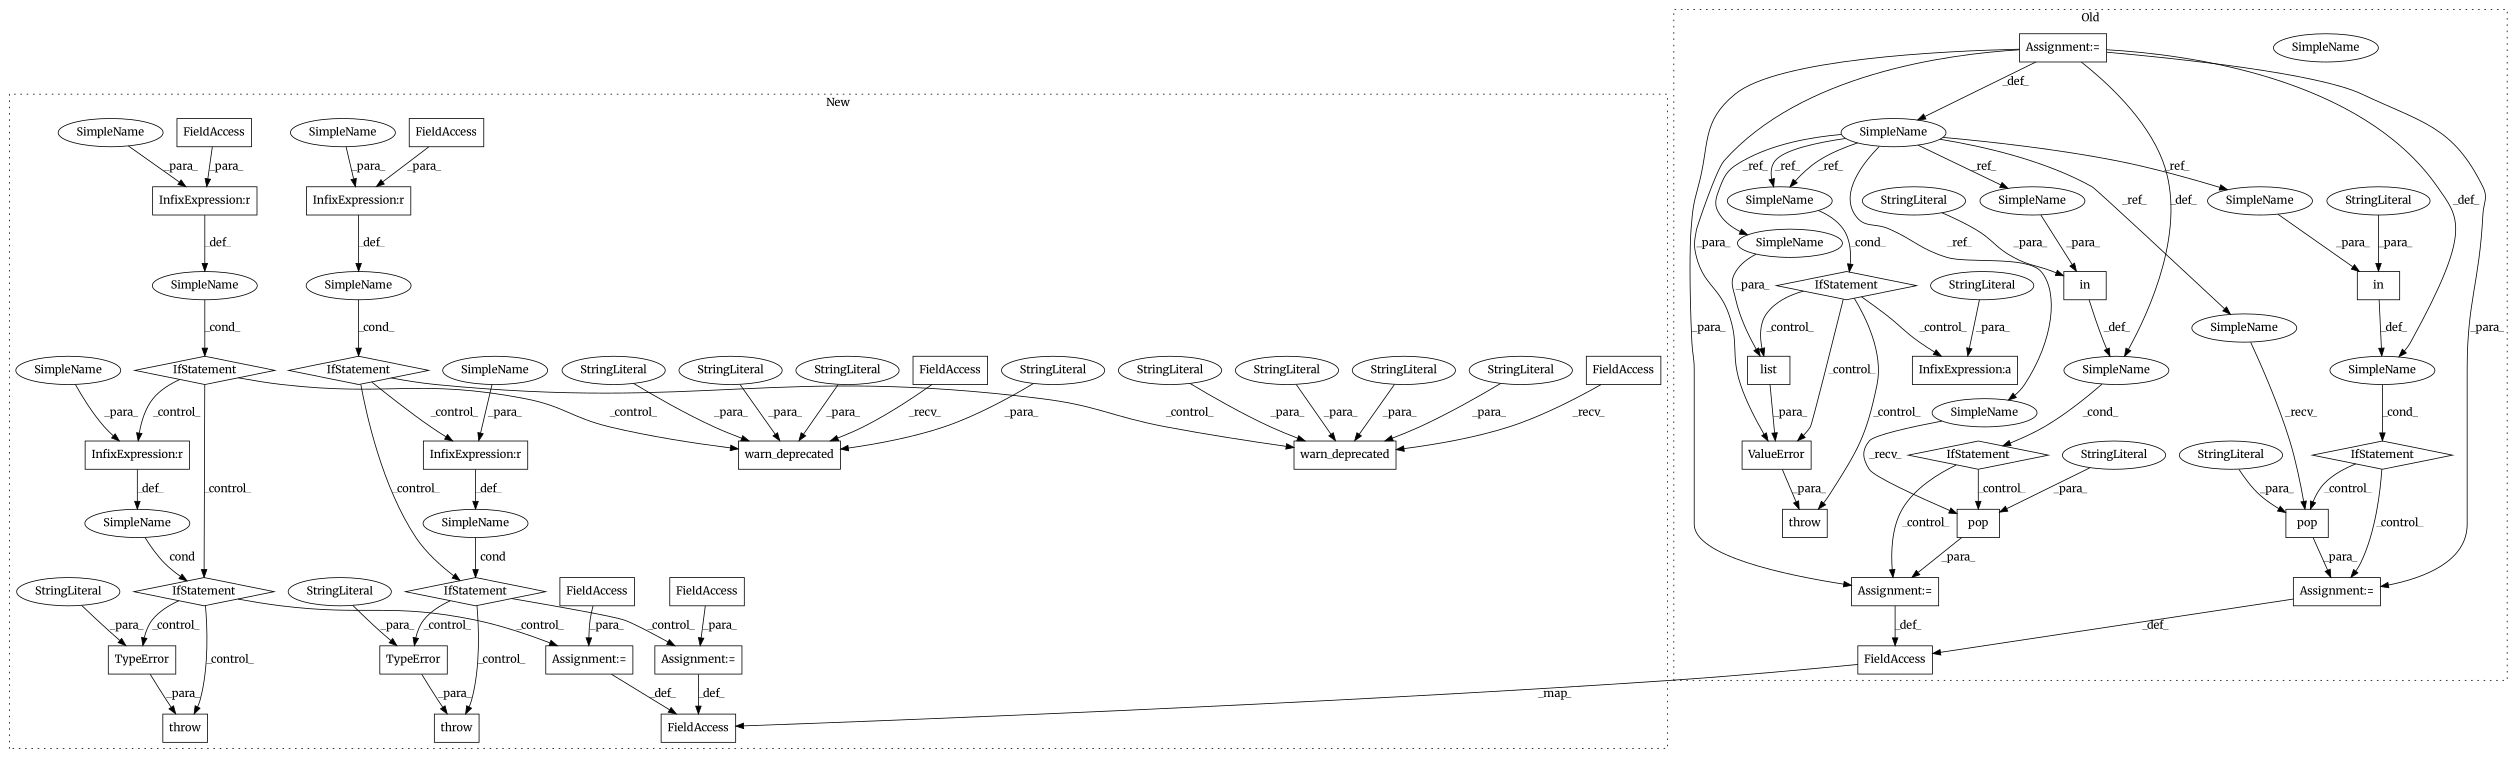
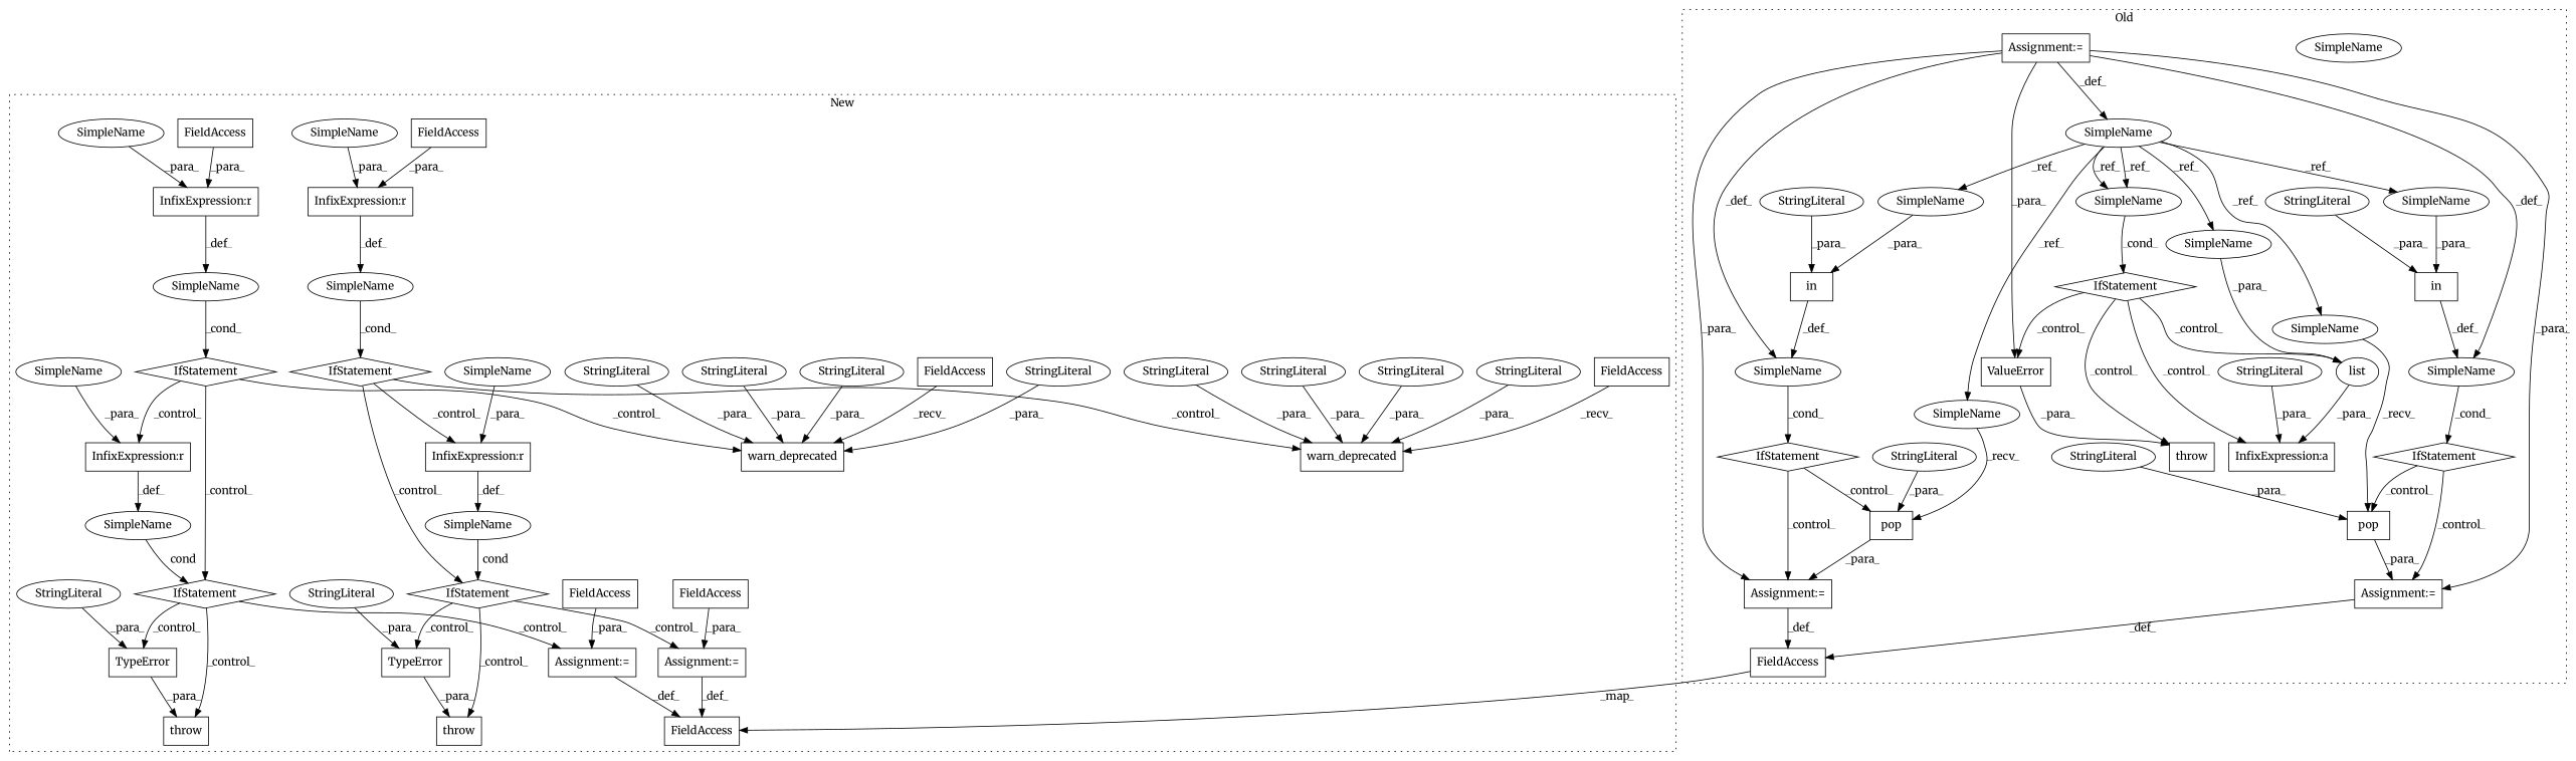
  digraph {
    fontname=Merriweather
    node [a=42 fontname=Merriweather l=4 shape=ellipse]
    edge [fontname=Merriweather]
    n1 [a=32 l="4,1" label=pop s="18872,18882" shape=box]
    n2 [l=2 label=SimpleName s=18764]
    n3 [a=53 l=6 label=throw s=18911 shape=box]
    n4 [a=27 l=3 label="InfixExpression:a" s=18953 shape=box]
    n5 [a=105 l=12 label=in s=18843 shape=box]
    n6 [l=2 label=SimpleName s=18899]
    n7 [a=105 l=12 label=in s=18780 shape=box]
-   n8 [a=32 l="5,1" label=list s="18956,18963" shape=box]
+   n8 [a=32 l="5,1" label=list s="18956,18963"]
    n9 [a=32 l="4,1" label=pop s="18812,18822" shape=box]
    n10 [label=SimpleName l=""]
    n11 [a=25 l="8,2" label=IfStatement s="18835,18855" shape=diamond]
    n12 [label=SimpleName l=""]
    n13 [a=25 l="8,2" label=IfStatement s="18772,18792" shape=diamond]
    n14 [a=32 l="11,1" label=ValueError s="18917,18964" shape=box]
    n15 [a=25 l="4,2" label=IfStatement s="18895,18901" shape=diamond]
    n16 [a=45 l=6 label=StringLiteral s=18843]
    n17 [a=7 l=1 label="Assignment:=" s=18868 shape=box]
    n18 [a=45 l=6 label=StringLiteral s=18816]
    n19 [a=45 l=25 label=StringLiteral s=18928]
    n20 [a=7 l=2 label="Assignment:=" s=18764 shape=box]
    n21 [a=7 l=1 label="Assignment:=" s=18808 shape=box]
    n22 [a=45 l=6 label=StringLiteral s=18876]
    n23 [a=45 l=6 label=StringLiteral s=18780]
    n24 [a=22 l=25 label=FieldAccess s=19825 shape=box]
    n25 [l=2 label=SimpleName s=18853]
    n26 [l=2 label=SimpleName s=18790]
    n27 [l=2 label=SimpleName s=18869]
    n28 [l=2 label=SimpleName s=18809]
    n29 [l=2 label=SimpleName s=18899]
    n30 [l=2 label=SimpleName s=18961]
    n31 [a=32 l="16,1" label=warn_deprecated s="19334,19386" shape=box]
    n32 [label=SimpleName l=""]
    n33 [a=53 l=6 label=throw s=19425 shape=box]
    n34 [a=27 label="InfixExpression:r" s=19299 shape=box]
    n35 [a=27 label="InfixExpression:r" s=19405 shape=box]
    n36 [label=SimpleName l=""]
    n37 [a=25 l="4,2" label=IfStatement s="19395,19413" shape=diamond]
    n38 [a=22 label=FieldAccess s=19295 shape=box]
    n39 [a=22 l=10 label=FieldAccess s=19317 shape=box]
    n40 [a=25 l="4,2" label=IfStatement s="19291,19307" shape=diamond]
    n41 [a=32 l="10,1" label=TypeError s="19431,19479" shape=box]
    n42 [a=27 label="InfixExpression:r" s=19627 shape=box]
    n43 [label=SimpleName l=""]
    n44 [a=53 l=6 label=throw s=19647 shape=box]
    n45 [a=27 label="InfixExpression:r" s=19527 shape=box]
    n46 [a=32 l="16,1" label=warn_deprecated s="19562,19611" shape=box]
    n47 [label=SimpleName l=""]
    n48 [a=25 l="4,2" label=IfStatement s="19620,19635" shape=diamond]
    n49 [a=22 label=FieldAccess s=19523 shape=box]
    n50 [a=22 l=10 label=FieldAccess s=19545 shape=box]
    n51 [a=32 l="10,1" label=TypeError s="19653,19698" shape=box]
    n52 [a=25 l="4,2" label=IfStatement s="19519,19535" shape=diamond]
    n53 [a=45 l=5 label=StringLiteral s=19350]
    n54 [a=45 l=7 label=StringLiteral s=19593]
    n55 [a=45 l=8 label=StringLiteral s=19584]
    n56 [a=7 l=1 label="Assignment:=" s=19502 shape=box]
    n57 [a=22 label=FieldAccess s=19503 shape=box]
    n58 [a=7 l=1 label="Assignment:=" s=19718 shape=box]
    n59 [a=22 label=FieldAccess s=19719 shape=box]
    n60 [a=45 l=10 label=StringLiteral s=19365]
    n61 [a=45 l=38 label=StringLiteral s=19441]
    n62 [a=45 l=35 label=StringLiteral s=19663]
    n63 [a=45 l=5 label=StringLiteral s=19578]
    n64 [a=45 l=10 label=StringLiteral s=19601]
    n65 [a=45 l=10 label=StringLiteral s=19376]
    n66 [a=45 l=8 label=StringLiteral s=19356]
    n67 [a=22 l=25 label=FieldAccess s=20470 shape=box]
    n68 [label=SimpleName s=19631]
    n69 [label=SimpleName s=19303]
    n70 [label=SimpleName s=19531]
    n71 [label=SimpleName s=19409]
    subgraph cluster_1 {
      label=Old
      style=dotted
      n1
      n2
      n3
      n4
      n5
      n6
      n7
      n8
      n9
      n10
      n11
      n12
      n13
      n14
      n15
      n16
      n17
      n18
      n19
      n20
      n21
      n22
      n23
      n24
      n25
      n26
      n27
      n28
      n29
      n30
    }
    subgraph cluster_2 {
      label=New
      style=dotted
      n31
      n32
      n33
      n34
      n35
      n36
      n37
      n38
      n39
      n40
      n41
      n42
      n43
      n44
      n45
      n46
      n47
      n48
      n49
      n50
      n51
      n52
      n53
      n54
      n55
      n56
      n57
      n58
      n59
      n60
      n61
      n62
      n63
      n64
      n65
      n66
      n67
      n68
      n69
      n70
      n71
    }
    n1 -> n17 [label=_para_]
    n2 -> n25 [label=_ref_]
    n2 -> n26 [label=_ref_]
    n2 -> n27 [label=_ref_]
    n2 -> n28 [label=_ref_]
    n2 -> n29 [label=_ref_]
    n2 -> n29 [label=_ref_]
    n2 -> n30 [label=_ref_]
    n5 -> n10 [label=_def_]
    n7 -> n12 [label=_def_]
-   n8 -> n14 [label=_para_]
+   n8 -> n4 [label=_para_]
    n9 -> n21 [label=_para_]
    n10 -> n11 [label=_cond_]
    n11 -> n1 [label=_control_]
    n11 -> n17 [label=_control_]
    n12 -> n13 [label=_cond_]
    n13 -> n9 [label=_control_]
    n13 -> n21 [label=_control_]
    n14 -> n3 [label=_para_]
    n15 -> n3 [label=_control_]
    n15 -> n4 [label=_control_]
    n15 -> n8 [label=_control_]
    n15 -> n14 [label=_control_]
    n16 -> n5 [label=_para_]
    n17 -> n24 [label=_def_]
    n18 -> n9 [label=_para_]
    n19 -> n4 [label=_para_]
    n20 -> n2 [label=_def_]
    n20 -> n10 [label=_def_]
    n20 -> n12 [label=_def_]
    n20 -> n14 [label=_para_]
    n20 -> n17 [label=_para_]
    n20 -> n21 [label=_para_]
    n21 -> n24 [label=_def_]
    n22 -> n1 [label=_para_]
    n23 -> n7 [label=_para_]
    n24 -> n67 [label=_map_]
    n25 -> n5 [label=_para_]
    n26 -> n7 [label=_para_]
    n27 -> n1 [label=_recv_]
    n28 -> n9 [label=_recv_]
    n29 -> n15 [label=_cond_]
    n30 -> n8 [label=_para_]
    n32 -> n40 [label=_cond_]
    n34 -> n32 [label=_def_]
    n35 -> n36 [label=_def_]
    n36 -> n37 [label=_cond_]
    n37 -> n33 [label=_control_]
    n37 -> n41 [label=_control_]
    n37 -> n56 [label=_control_]
    n38 -> n34 [label=_para_]
    n39 -> n31 [label=_recv_]
    n40 -> n31 [label=_control_]
    n40 -> n35 [label=_control_]
    n40 -> n37 [label=_control_]
    n41 -> n33 [label=_para_]
    n42 -> n47 [label=_def_]
    n43 -> n52 [label=_cond_]
    n45 -> n43 [label=_def_]
    n47 -> n48 [label=_cond_]
    n48 -> n44 [label=_control_]
    n48 -> n51 [label=_control_]
    n48 -> n58 [label=_control_]
    n49 -> n45 [label=_para_]
    n50 -> n46 [label=_recv_]
    n51 -> n44 [label=_para_]
    n52 -> n42 [label=_control_]
    n52 -> n46 [label=_control_]
    n52 -> n48 [label=_control_]
    n53 -> n31 [label=_para_]
    n54 -> n46 [label=_para_]
    n55 -> n46 [label=_para_]
    n56 -> n67 [label=_def_]
    n57 -> n56 [label=_para_]
    n58 -> n67 [label=_def_]
    n59 -> n58 [label=_para_]
    n60 -> n31 [label=_para_]
    n61 -> n41 [label=_para_]
    n62 -> n51 [label=_para_]
    n63 -> n46 [label=_para_]
    n64 -> n46 [label=_para_]
    n65 -> n31 [label=_para_]
    n66 -> n31 [label=_para_]
    n68 -> n42 [label=_para_]
    n69 -> n34 [label=_para_]
    n70 -> n45 [label=_para_]
    n71 -> n35 [label=_para_]
  }
